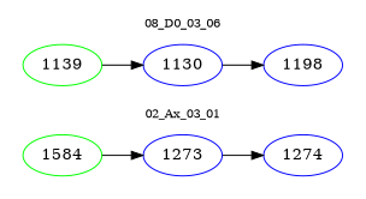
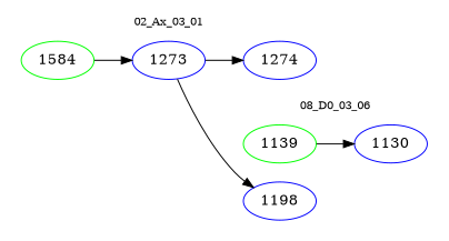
  digraph {
    rankdir=LR
    node [color=blue]
    edge [color=black]
    n1 [color=green label=1584]
    n2 [label=1273]
    n3 [label=1274]
    n4 [color=green label=1139]
    n5 [label=1130]
    n6 [label=1198]
    subgraph cluster_1 {
      color=white
      fontsize=10
      label="02_Ax_03_01"
      n1
      n2
      n3
    }
    subgraph cluster_2 {
      color=white
      fontsize=10
      label="08_D0_03_06"
      n4
      n5
      n6
    }
    n1 -> n2
    n2 -> n3
    n4 -> n5
-   n5 -> n6
+   n2 -> n6
  }
